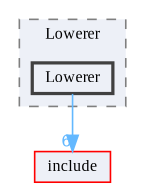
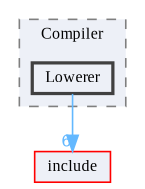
  digraph {
    compound=true
    fontname="Liberation Serif"
    node [fillcolor="#edf0f7" fontname="Liberation Serif" fontsize=10 shape=box]
    n1 [color=grey25 height=0.2 label=Lowerer style="filled,bold" width=0.4]
    n2 [color=red height=0.2 label=include style=filled width=0.4]
    subgraph cluster_1 {
      bgcolor="#edf0f7"
      fontsize=10
-     label=Lowerer
+     label=Compiler
      pencolor=grey50
      style="filled,dashed"
      n1
    }
    n1 -> n2 [color=steelblue1 fontcolor=steelblue1 fontname="Liberation Serif" fontsize=10 headlabel=6 labeldistance=1.5 labelfontname=Helvetica labelfontsize=10]
  }
